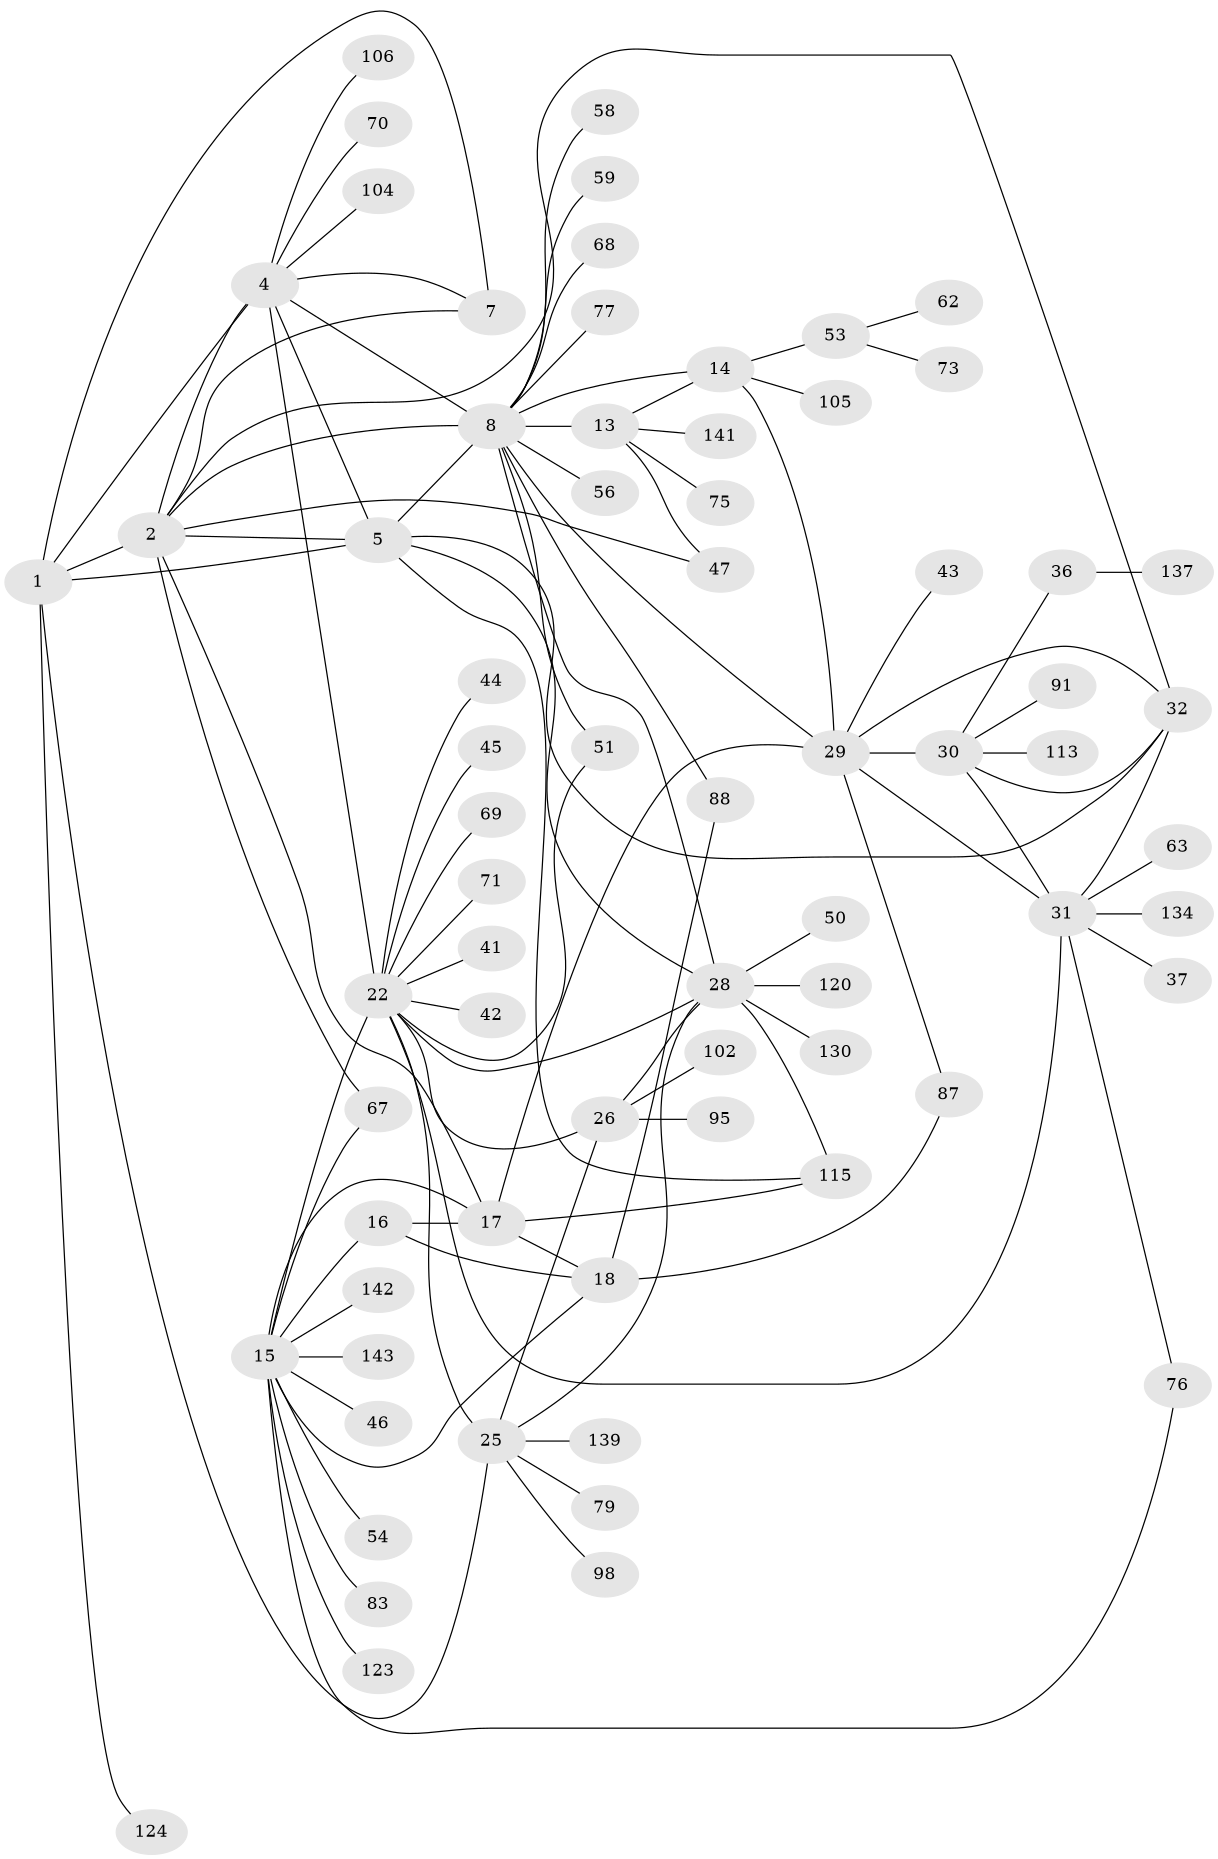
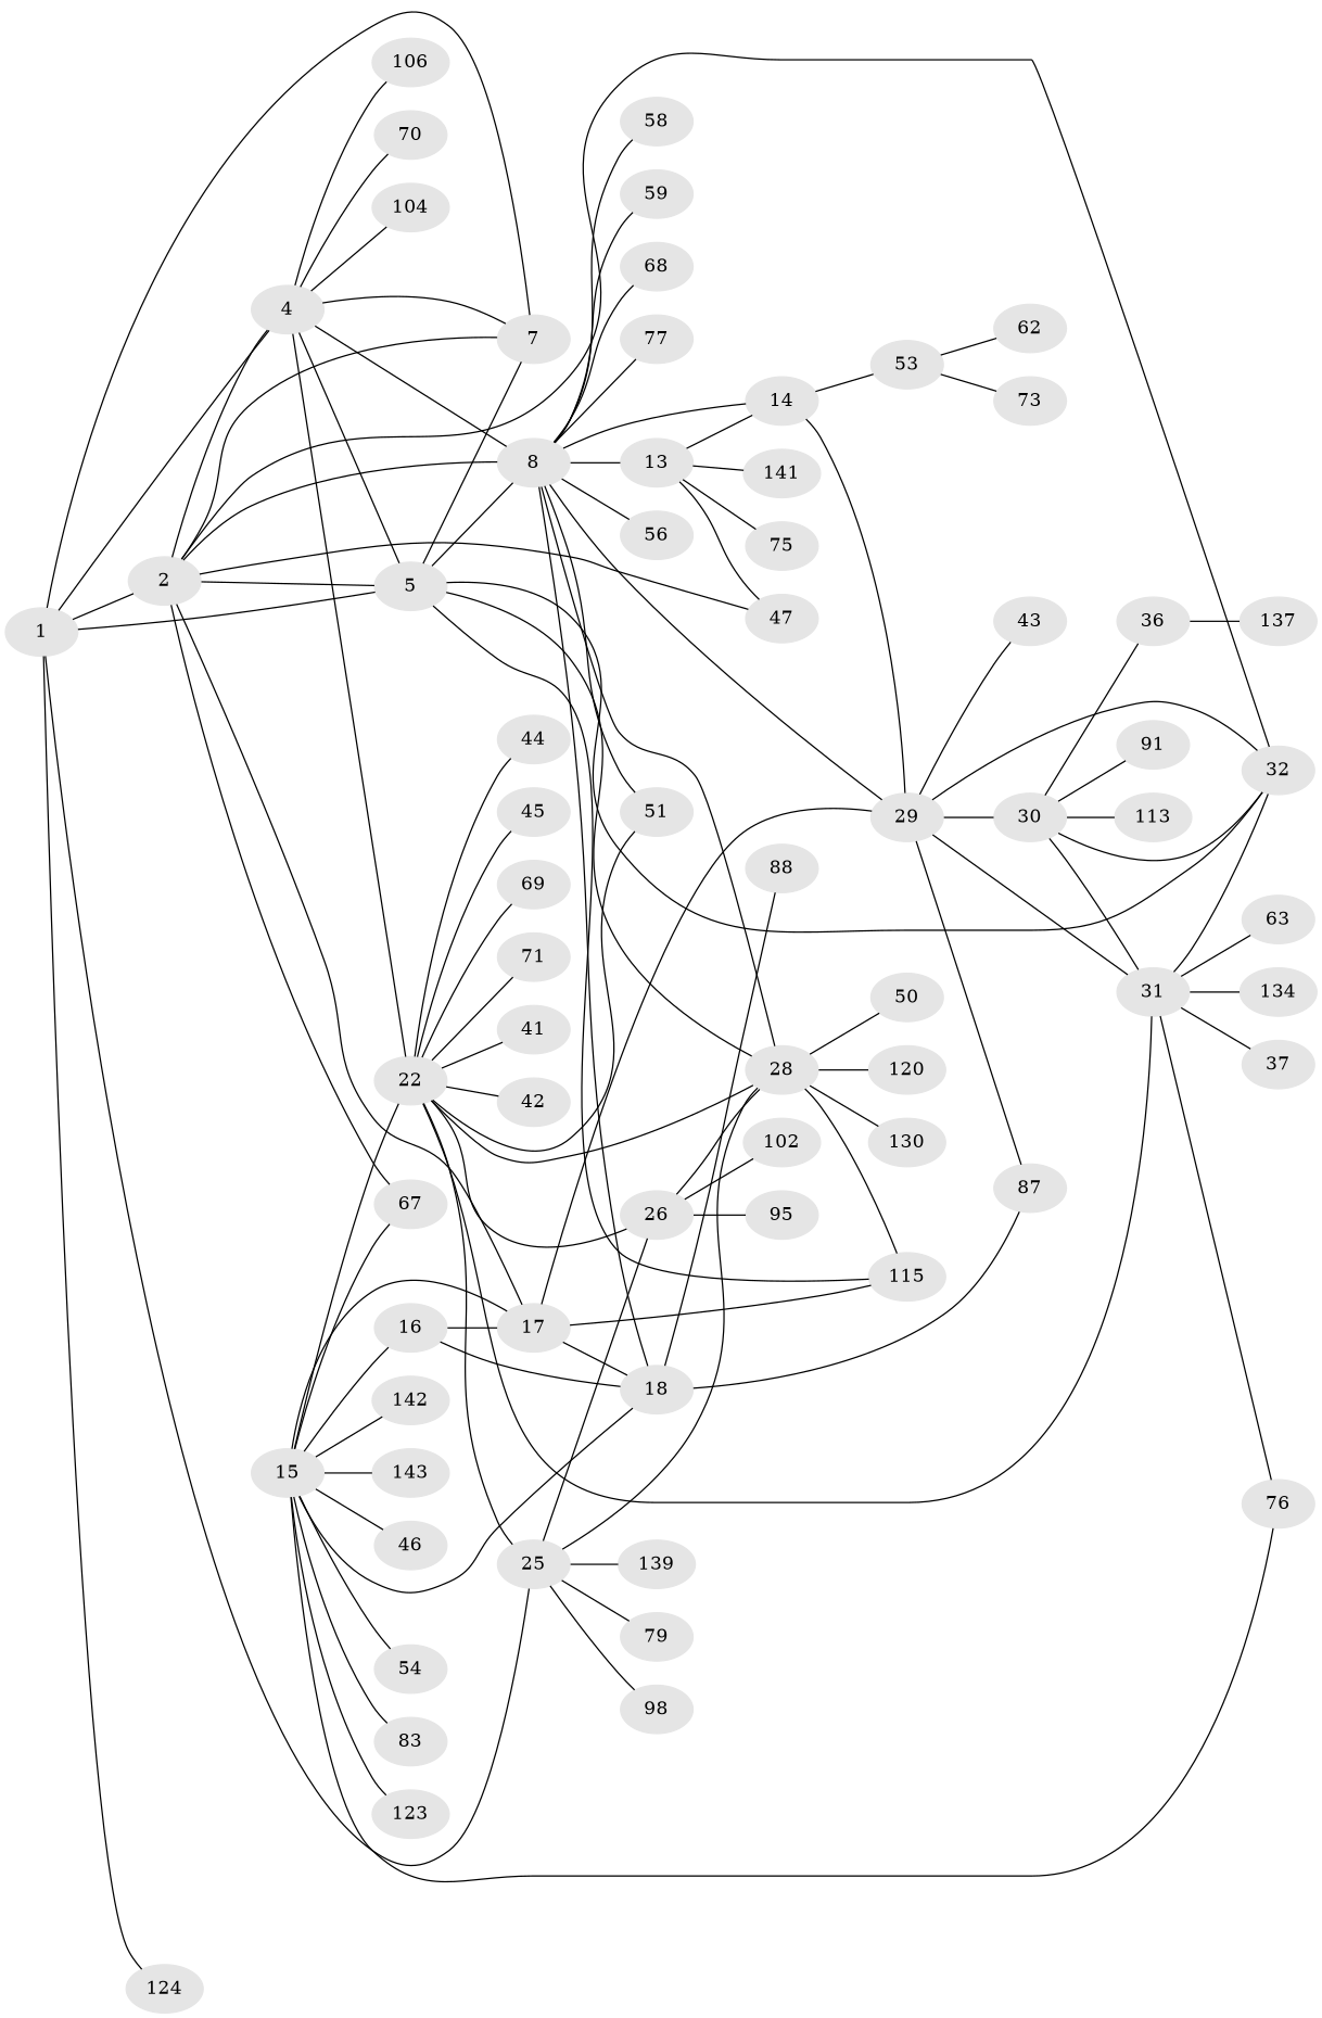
  graph {
    rankdir=LR
    node [color=gray90 style=filled]
    2 [super="+3"]
    4
    5 [super="+6"]
    7
    8 [super="+126+9+61+10+84+11"]
    17 [super="+90+48+19"]
    32 [super="+111"]
    47
    67
    1
    25 [super="+27"]
    124
    22 [super="+23+108+136+24+57"]
    70
    104
    106
    28
    115 [super="+119"]
    26 [super="+82"]
    79 [super="+125+93"]
    98
    139
    13
    14 [super="+74"]
    18 [super="+20+39+132+94+114+81"]
    29 [super="+55+112+34+33"]
    51 [super="+129"]
    56
    58
    59
    68
    77
    31 [super="+35"]
    41
    42
    44
    45
    69
    71
    50
    120
    130
    75
    141
    53
-   105
    88 [super="+127"]
    87
    30
    43
    62
    73
    15
    16
    46
    54
    76
    83
    123
    142
    143
    95
    102
    37
    63
    134
    36
    91
    113
    137
    2 -- 4 [weight=2]
    2 -- 5 [weight=4]
    2 -- 7 [weight=2]
    2 -- 8
    2 -- 17
    2 -- 32
    2 -- 47
    2 -- 67
    4 -- 5 [weight=2]
    4 -- 7
    4 -- 8
    4 -- 22
    4 -- 70
    4 -- 104
    4 -- 106
+   5 -- 7 [weight=2]
    5 -- 8
    5 -- 32
    5 -- 28
    5 -- 115
    8 -- 28
    8 -- 13 [weight=5]
    8 -- 14 [weight=5]
-   8 -- 88
+   8 -- 18
    8 -- 29
    8 -- 51
    8 -- 56
    8 -- 58
    8 -- 59
    8 -- 68
    8 -- 77
    17 -- 115
    17 -- 18 [weight=6]
    17 -- 29
    1 -- 2 [weight=2]
    1 -- 4
    1 -- 5 [weight=2]
    1 -- 7
    1 -- 25
    1 -- 124
    25 -- 28 [weight=2]
    25 -- 26 [weight=2]
    25 -- 79
    25 -- 98
    25 -- 139
    22 -- 25 [weight=6]
    22 -- 28 [weight=3]
    22 -- 26 [weight=3]
    22 -- 51
    22 -- 31
    22 -- 41
    22 -- 42
    22 -- 44
    22 -- 45
    22 -- 69
    22 -- 71
    28 -- 115
    28 -- 50
    28 -- 120
    28 -- 130
    26 -- 28
    26 -- 95
    26 -- 102
    13 -- 47
    13 -- 14
    13 -- 75
    13 -- 141
    14 -- 29
    14 -- 53
-   14 -- 105
    18 -- 88
    18 -- 87
    29 -- 32 [weight=3]
    29 -- 31 [weight=6]
    29 -- 87
    29 -- 30 [weight=3]
    29 -- 43
    31 -- 32 [weight=2]
    31 -- 76
    31 -- 37
    31 -- 63
    31 -- 134
    53 -- 62
    53 -- 73
    30 -- 32
    30 -- 31 [weight=2]
    30 -- 36
    30 -- 91
    30 -- 113
    15 -- 17 [weight=3]
    15 -- 67
    15 -- 22
    15 -- 18 [weight=2]
    15 -- 16
    15 -- 46
    15 -- 54
    15 -- 76
    15 -- 83
    15 -- 123
    15 -- 142
    15 -- 143
    16 -- 17 [weight=3]
    16 -- 18 [weight=2]
    36 -- 137
  }
